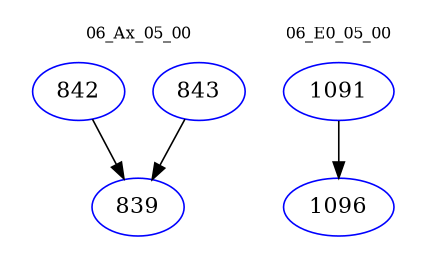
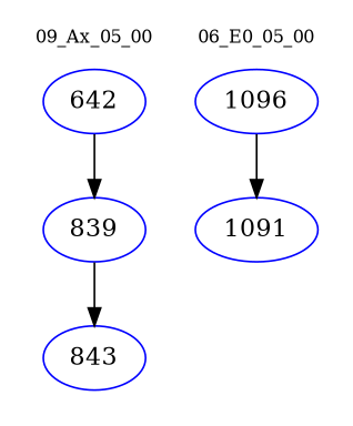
  digraph {
    node [color=blue]
    edge [color=black]
    n1 [label=839]
    n2 [label=843]
-   n3 [label=842]
+   n3 [label=642]
    n4 [label=1091]
    n5 [label=1096]
    subgraph cluster_1 {
      color=white
      fontsize=10
-     label="06_Ax_05_00"
+     label="09_Ax_05_00"
      n1
      n2
      n3
    }
    subgraph cluster_2 {
      color=white
      fontsize=10
      label="06_E0_05_00"
      n4
      n5
    }
-   n2 -> n1
+   n1 -> n2
    n3 -> n1
-   n4 -> n5
+   n5 -> n4
  }
